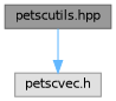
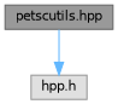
  digraph {
    node [fontname=Helvetica fontsize=10 shape=box style=filled]
    n1 [color=gray40 fillcolor=grey60 fontcolor=black height=0.2 label="petscutils.hpp" width=0.4]
-   n2 [color=grey60 fillcolor="#E0E0E0" height=0.2 label="petscvec.h" width=0.4]
+   n2 [color=grey60 fillcolor="#E0E0E0" height=0.2 label="hpp.h" width=0.4]
    n1 -> n2 [color=steelblue1 fontname=Helvetica fontsize=10 labelfontname=Helvetica labelfontsize=10 style=solid]
  }
